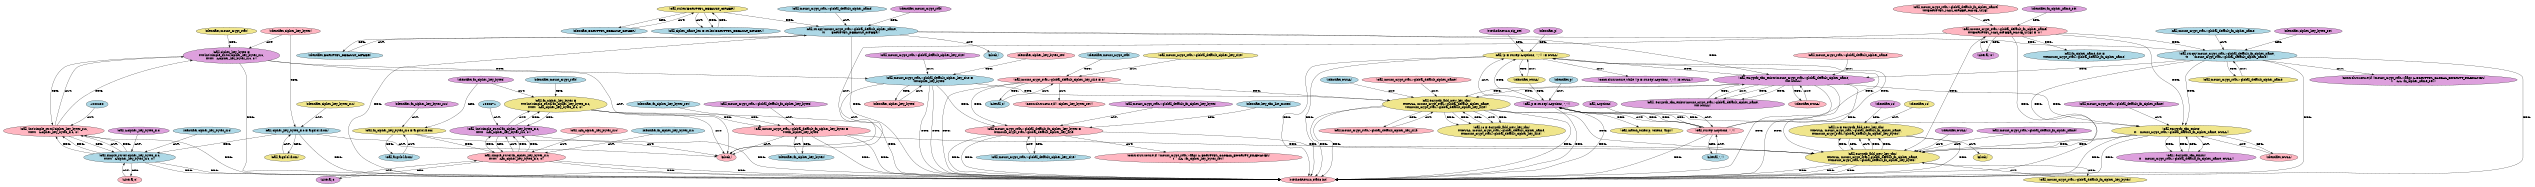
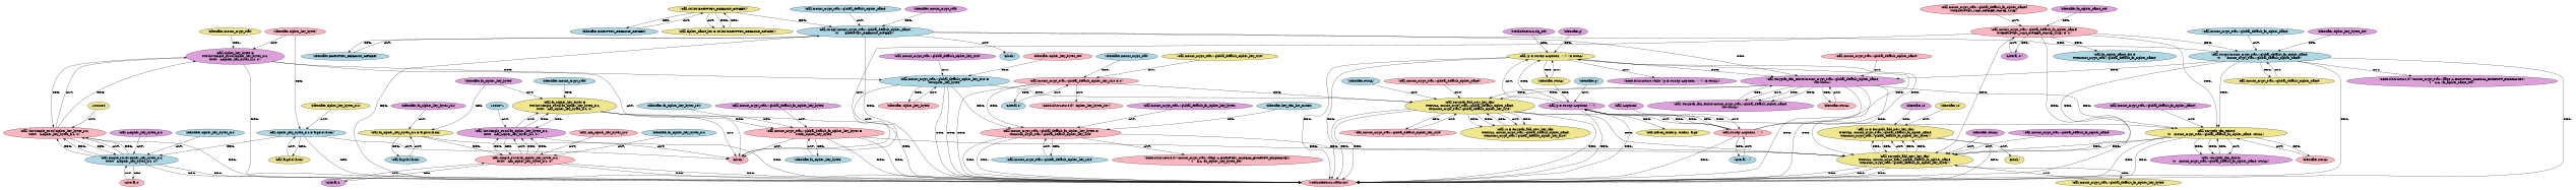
  digraph {
    node [fillcolor=plum style=filled]
    n1 [fillcolor=khaki label="(Call,rc = ecryptfs_add_new_key_tfm(\n\t\t\tNULL, mount_crypt_stat->global_default_fn_cipher_name,\n\t\t\tmount_crypt_stat->global_default_fn_cipher_key_bytes))"]
    n2 [fillcolor=khaki label="(Call,ecryptfs_add_new_key_tfm(\n\t\t\tNULL, mount_crypt_stat->global_default_fn_cipher_name,\n\t\t\tmount_crypt_stat->global_default_fn_cipher_key_bytes))"]
    n3 [fillcolor=khaki label="(Block,)"]
    n4 [fillcolor=lightpink label="(MethodReturn,static int)"]
    n5 [fillcolor=khaki label="(Call,mount_crypt_stat->global_default_fn_cipher_key_bytes)"]
    n6 [fillcolor=khaki label="(Call,ecryptfs_tfm_exists(\n\t\t    mount_crypt_stat->global_default_fn_cipher_name, NULL))"]
    n7 [fillcolor=lightpink label="(Identifier,NULL)"]
    n8 [label="(Call,!ecryptfs_tfm_exists(\n\t\t    mount_crypt_stat->global_default_fn_cipher_name, NULL))"]
    n9 [fillcolor=lightpink label="(Call,mount_crypt_stat->global_default_fn_cipher_name[\n\t\t\t\tECRYPTFS_MAX_CIPHER_NAME_SIZE] = '\0')"]
    n10 [fillcolor=lightblue label="(Call,strcpy(mount_crypt_stat->global_default_fn_cipher_name,\n\t\t       mount_crypt_stat->global_default_cipher_name))"]
    n11 [label="(Literal,'\0')"]
    n12 [fillcolor=lightpink label="(Block,)"]
    n13 [fillcolor=lightblue label="(Call,fn_cipher_name_dst =\n\t\t\t\tmount_crypt_stat->global_default_fn_cipher_name)"]
    n14 [label="(Call,ecryptfs_tfm_exists(mount_crypt_stat->global_default_cipher_name,\n\t\t\t\t NULL))"]
    n15 [label="(ControlStructure,if ((mount_crypt_stat->flags & ECRYPTFS_GLOBAL_ENCRYPT_FILENAMES)\n\t    && !fn_cipher_name_set))"]
    n16 [fillcolor=khaki label="(Call,mount_crypt_stat->global_default_cipher_name)"]
    n17 [fillcolor=khaki label="(Call,ecryptfs_add_new_key_tfm(\n\t\t\tNULL, mount_crypt_stat->global_default_cipher_name,\n\t\t\tmount_crypt_stat->global_default_cipher_key_size))"]
    n18 [label="(Call,!ecryptfs_tfm_exists(mount_crypt_stat->global_default_cipher_name,\n\t\t\t\t NULL))"]
    n19 [fillcolor=lightpink label="(Identifier,NULL)"]
    n20 [fillcolor=lightblue label="(Call,strcpy(mount_crypt_stat->global_default_cipher_name,\n\t\t       ECRYPTFS_DEFAULT_CIPHER))"]
    n21 [fillcolor=lightblue label="(Identifier,ECRYPTFS_DEFAULT_CIPHER)"]
    n22 [fillcolor=lightblue label="(Block,)"]
    n23 [fillcolor=khaki label="(Call,strlen(ECRYPTFS_DEFAULT_CIPHER))"]
    n24 [fillcolor=lightblue label="(Identifier,ECRYPTFS_DEFAULT_CIPHER)"]
-   n25 [fillcolor=lightblue label="(Call,cipher_name_len = strlen(ECRYPTFS_DEFAULT_CIPHER))"]
+   n25 [fillcolor=khaki label="(Call,cipher_name_len = strlen(ECRYPTFS_DEFAULT_CIPHER))"]
    n26 [fillcolor=lightpink label="(Call,mount_crypt_stat->global_default_cipher_key_size)"]
    n27 [fillcolor=khaki label="(Call,rc = ecryptfs_add_new_key_tfm(\n\t\t\tNULL, mount_crypt_stat->global_default_cipher_name,\n\t\t\tmount_crypt_stat->global_default_cipher_key_size))"]
    n28 [fillcolor=khaki label="(Call,(p = strsep(&options, \",\")) != NULL)"]
    n29 [label="(ControlStructure,while ((p = strsep(&options, \",\")) != NULL))"]
    n30 [fillcolor=khaki label="(Identifier,NULL)"]
    n31 [label="(Call,p = strsep(&options, \",\"))"]
    n32 [fillcolor=lightpink label="(Call,strsep(&options, \",\"))"]
    n33 [fillcolor=khaki label="(Call,match_token(p, tokens, args))"]
    n34 [fillcolor=lightblue label="(Literal,\",\")"]
    n35 [fillcolor=lightpink label="(Call,mount_crypt_stat->global_default_cipher_key_size = 0)"]
    n36 [fillcolor=lightpink label="(Call,mount_crypt_stat->global_default_fn_cipher_key_bytes =\n\t\t\tmount_crypt_stat->global_default_cipher_key_size)"]
    n37 [fillcolor=lightpink label="(ControlStructure,if (!cipher_key_bytes_set))"]
    n38 [fillcolor=lightblue label="(Literal,0)"]
    n39 [fillcolor=lightpink label="(ControlStructure,if ((mount_crypt_stat->flags & ECRYPTFS_GLOBAL_ENCRYPT_FILENAMES)\n\t    && !fn_cipher_key_bytes_set))"]
    n40 [fillcolor=lightblue label="(Call,mount_crypt_stat->global_default_cipher_key_size)"]
    n41 [fillcolor=lightblue label="(Call,mount_crypt_stat->global_default_cipher_key_size =\n\t\t\t\tcipher_key_bytes)"]
    n42 [fillcolor=lightpink label="(Identifier,cipher_key_bytes)"]
    n43 [label="(Call,cipher_key_bytes =\n\t\t\t\t(int)simple_strtol(cipher_key_bytes_src,\n\t\t\t\t\t\t   &cipher_key_bytes_src, 0))"]
    n44 [fillcolor=lightpink label="(Call,(int)simple_strtol(cipher_key_bytes_src,\n\t\t\t\t\t\t   &cipher_key_bytes_src, 0))"]
    n45 [fillcolor=lightblue label="(Call,simple_strtol(cipher_key_bytes_src,\n\t\t\t\t\t\t   &cipher_key_bytes_src, 0))"]
    n46 [fillcolor=lightpink label="(Literal,0)"]
    n47 [fillcolor=lightblue label="(Call,cipher_key_bytes_src = args[0].from)"]
    n48 [fillcolor=khaki label="(Call,args[0].from)"]
    n49 [fillcolor=lightpink label="(Call,mount_crypt_stat->global_default_fn_cipher_key_bytes =\n\t\t\t\tfn_cipher_key_bytes)"]
    n50 [fillcolor=lightblue label="(Identifier,fn_cipher_key_bytes)"]
    n51 [fillcolor=khaki label="(Call,fn_cipher_key_bytes =\n\t\t\t\t(int)simple_strtol(fn_cipher_key_bytes_src,\n\t\t\t\t\t\t   &fn_cipher_key_bytes_src, 0))"]
    n52 [label="(Call,(int)simple_strtol(fn_cipher_key_bytes_src,\n\t\t\t\t\t\t   &fn_cipher_key_bytes_src, 0))"]
    n53 [fillcolor=lightpink label="(Call,simple_strtol(fn_cipher_key_bytes_src,\n\t\t\t\t\t\t   &fn_cipher_key_bytes_src, 0))"]
    n54 [label="(Literal,0)"]
    n55 [fillcolor=khaki label="(Call,fn_cipher_key_bytes_src = args[0].from)"]
    n56 [fillcolor=lightblue label="(Call,args[0].from)"]
    n57 [fillcolor=khaki label="(Call,mount_crypt_stat->global_default_cipher_key_size)"]
    n58 [label="(MethodReturn,sig_set)"]
    n59 [fillcolor=lightpink label="(Call,&fn_cipher_key_bytes_src)"]
    n60 [fillcolor=lightpink label="(Identifier,cipher_key_bytes)"]
    n61 [fillcolor=lightblue label="(Identifier,fn_cipher_key_bytes_set)"]
    n62 [fillcolor=lightblue label="(Call,mount_crypt_stat->global_default_fn_cipher_name)"]
    n63 [label="(Call,&cipher_key_bytes_src)"]
    n64 [fillcolor=lightpink label="(Call,mount_crypt_stat->global_default_cipher_name)"]
    n65 [fillcolor=lightpink label="(Call,mount_crypt_stat->global_default_fn_cipher_name[\n\t\t\t\tECRYPTFS_MAX_CIPHER_NAME_SIZE])"]
    n66 [fillcolor=lightblue label="(Call,mount_crypt_stat->global_default_cipher_name)"]
    n67 [fillcolor=lightblue label="(Identifier,mount_crypt_stat)"]
    n68 [fillcolor=lightblue label="(Identifier,fn_cipher_key_bytes_src)"]
    n69 [fillcolor=lightblue label="(Identifier,p)"]
    n70 [label="(Identifier,fn_cipher_key_bytes)"]
    n71 [label="(Call,&options)"]
    n72 [fillcolor=khaki label="(Identifier,cipher_key_bytes_src)"]
    n73 [label="(Call,mount_crypt_stat->global_default_cipher_key_size)"]
    n74 [fillcolor=lightblue label="(Identifier,cipher_key_bytes_src)"]
    n75 [fillcolor=lightpink label="(Identifier,cipher_key_bytes_set)"]
    n76 [label="(Identifier,NULL)"]
    n77 [label="(Call,mount_crypt_stat->global_default_fn_cipher_key_bytes)"]
    n78 [label="(Identifier,mount_crypt_stat)"]
    n79 [fillcolor=lightblue label="(Identifier,NULL)"]
    n80 [fillcolor=lightblue label="(Identifier,mount_crypt_stat)"]
    n81 [label="(Call,mount_crypt_stat->global_default_fn_cipher_name)"]
    n82 [label="(Identifier,cipher_key_bytes_set)"]
    n83 [fillcolor=khaki label="(Identifier,rc)"]
    n84 [label="(Identifier,fn_cipher_key_bytes_src)"]
    n85 [label="(Call,mount_crypt_stat->global_default_fn_cipher_key_bytes)"]
    n86 [fillcolor=lightblue label="(Identifier,key_tfm_list_mutex)"]
    n87 [label="(Identifier,fn_cipher_name_set)"]
    n88 [label="(Call,mount_crypt_stat->global_default_fn_cipher_name)"]
    n89 [label="(Identifier,rc)"]
    n90 [label="(Identifier,p)"]
    n91 [fillcolor=khaki label="(Identifier,mount_crypt_stat)"]
    n92 [fillcolor=lightpink label="(Call,mount_crypt_stat->global_default_cipher_name)"]
-   1000250 [fillcolor=lightblue]
+   1000250 [fillcolor=khaki]
    n94 [fillcolor=lightblue label=1000371]
    n1 -> n2 [label="CFG: "]
    n1 -> n3 [label="AST: "]
    n1 -> n4 [label="DDG: "]
    n2 -> n1 [label="AST: "]
    n2 -> n1 [label="DDG: "]
    n2 -> n1 [label="DDG: "]
    n2 -> n1 [label="DDG: "]
    n2 -> n4 [label="DDG: "]
    n2 -> n4 [label="DDG: "]
    n2 -> n4 [label="DDG: "]
    n2 -> n5 [label="CFG: "]
    n5 -> n2 [label="AST: "]
    n6 -> n2 [label="DDG: "]
    n6 -> n2 [label="DDG: "]
    n6 -> n4 [label="DDG: "]
    n6 -> n4 [label="DDG: "]
    n6 -> n7 [label="CFG: "]
    n6 -> n8 [label="AST: "]
    n6 -> n8 [label="DDG: "]
    n6 -> n8 [label="DDG: "]
    n7 -> n6 [label="AST: "]
    n8 -> n6 [label="CFG: "]
    n9 -> n2 [label="DDG: "]
    n9 -> n4 [label="DDG: "]
    n9 -> n6 [label="DDG: "]
    n9 -> n10 [label="DDG: "]
    n9 -> n11 [label="CFG: "]
    n9 -> n12 [label="AST: "]
    n9 -> n13 [label="DDG: "]
    n10 -> n2 [label="DDG: "]
    n10 -> n4 [label="DDG: "]
    n10 -> n4 [label="DDG: "]
    n10 -> n6 [label="DDG: "]
    n10 -> n14 [label="DDG: "]
    n10 -> n15 [label="AST: "]
    n10 -> n16 [label="CFG: "]
    n11 -> n9 [label="AST: "]
    n14 -> n2 [label="DDG: "]
    n14 -> n4 [label="DDG: "]
    n14 -> n4 [label="DDG: "]
    n14 -> n6 [label="DDG: "]
    n14 -> n17 [label="DDG: "]
    n14 -> n17 [label="DDG: "]
    n14 -> n18 [label="AST: "]
    n14 -> n18 [label="DDG: "]
    n14 -> n18 [label="DDG: "]
    n14 -> n19 [label="CFG: "]
    n16 -> n10 [label="AST: "]
    n17 -> n2 [label="DDG: "]
    n17 -> n4 [label="DDG: "]
    n17 -> n4 [label="DDG: "]
    n17 -> n4 [label="DDG: "]
    n17 -> n6 [label="DDG: "]
    n17 -> n26 [label="CFG: "]
    n17 -> n27 [label="AST: "]
    n17 -> n27 [label="DDG: "]
    n17 -> n27 [label="DDG: "]
    n17 -> n27 [label="DDG: "]
    n18 -> n14 [label="CFG: "]
    n19 -> n14 [label="AST: "]
    n20 -> n4 [label="DDG: "]
    n20 -> n4 [label="DDG: "]
    n20 -> n10 [label="DDG: "]
    n20 -> n14 [label="DDG: "]
    n20 -> n21 [label="CFG: "]
    n20 -> n22 [label="AST: "]
    n21 -> n20 [label="AST: "]
    n23 -> n20 [label="DDG: "]
    n23 -> n24 [label="CFG: "]
    n23 -> n25 [label="AST: "]
    n23 -> n25 [label="DDG: "]
    n24 -> n23 [label="AST: "]
    n25 -> n23 [label="CFG: "]
    n26 -> n17 [label="AST: "]
    n27 -> n17 [label="CFG: "]
    n28 -> n4 [label="DDG: "]
    n28 -> n4 [label="DDG: "]
    n28 -> n14 [label="DDG: "]
    n28 -> n29 [label="AST: "]
    n28 -> n30 [label="CFG: "]
    n30 -> n28 [label="AST: "]
    n30 -> n31 [label="CFG: "]
    n31 -> n4 [label="DDG: "]
    n31 -> n4 [label="DDG: "]
    n31 -> n28 [label="AST: "]
    n31 -> n28 [label="DDG: "]
    n31 -> n32 [label="CFG: "]
    n31 -> n33 [label="DDG: "]
    n32 -> n4 [label="DDG: "]
    n32 -> n28 [label="DDG: "]
    n32 -> n28 [label="DDG: "]
    n32 -> n31 [label="AST: "]
    n32 -> n31 [label="DDG: "]
    n32 -> n31 [label="DDG: "]
    n32 -> n34 [label="CFG: "]
    n34 -> n32 [label="AST: "]
    n35 -> n4 [label="DDG: "]
    n35 -> n17 [label="DDG: "]
    n35 -> n36 [label="DDG: "]
    n35 -> n37 [label="AST: "]
    n35 -> n38 [label="CFG: "]
    n36 -> n2 [label="DDG: "]
    n36 -> n4 [label="DDG: "]
    n36 -> n4 [label="DDG: "]
    n36 -> n39 [label="AST: "]
    n36 -> n40 [label="CFG: "]
    n38 -> n35 [label="AST: "]
    n40 -> n36 [label="AST: "]
    n41 -> n4 [label="DDG: "]
    n41 -> n4 [label="DDG: "]
    n41 -> n12 [label="AST: "]
    n41 -> n17 [label="DDG: "]
    n41 -> n36 [label="DDG: "]
    n41 -> n42 [label="CFG: "]
    n42 -> n41 [label="AST: "]
    n43 -> n4 [label="DDG: "]
    n43 -> n12 [label="AST: "]
    n43 -> n41 [label="DDG: "]
    n43 -> n44 [label="CFG: "]
    n44 -> n4 [label="DDG: "]
    n44 -> n43 [label="AST: "]
    n44 -> n43 [label="DDG: "]
    n44 -> n45 [label="CFG: "]
    n45 -> n4 [label="DDG: "]
    n45 -> n4 [label="DDG: "]
    n45 -> n44 [label="AST: "]
    n45 -> n44 [label="DDG: "]
    n45 -> n44 [label="DDG: "]
    n45 -> n44 [label="DDG: "]
    n45 -> n46 [label="CFG: "]
    n46 -> n45 [label="AST: "]
-   n47 -> n4 [label="DDG: "]
+   n47 -> n4 [label="CFG: "]
    n47 -> n12 [label="AST: "]
    n47 -> n45 [label="DDG: "]
    n47 -> n48 [label="CFG: "]
    n48 -> n47 [label="AST: "]
    n49 -> n2 [label="DDG: "]
    n49 -> n4 [label="DDG: "]
    n49 -> n4 [label="DDG: "]
    n49 -> n12 [label="AST: "]
    n49 -> n50 [label="CFG: "]
    n50 -> n49 [label="AST: "]
    n51 -> n4 [label="DDG: "]
    n51 -> n12 [label="AST: "]
    n51 -> n49 [label="DDG: "]
    n51 -> n52 [label="CFG: "]
    n52 -> n4 [label="DDG: "]
    n52 -> n51 [label="AST: "]
    n52 -> n51 [label="DDG: "]
    n52 -> n53 [label="CFG: "]
    n53 -> n4 [label="DDG: "]
    n53 -> n4 [label="DDG: "]
    n53 -> n52 [label="AST: "]
    n53 -> n52 [label="DDG: "]
    n53 -> n52 [label="DDG: "]
    n53 -> n52 [label="DDG: "]
    n53 -> n54 [label="CFG: "]
    n54 -> n53 [label="AST: "]
    n55 -> n12 [label="AST: "]
    n55 -> n53 [label="DDG: "]
    n55 -> n56 [label="CFG: "]
    n56 -> n55 [label="AST: "]
    n57 -> n35 [label="AST: "]
    n58 -> n28 [label="CFG: "]
    n59 -> n53 [label="AST: "]
    n60 -> n43 [label="AST: "]
    n60 -> n47 [label="CFG: "]
    n61 -> n49 [label="CFG: "]
    n62 -> n10 [label="AST: "]
    n63 -> n45 [label="AST: "]
    n64 -> n17 [label="AST: "]
    n65 -> n9 [label="AST: "]
    n66 -> n20 [label="AST: "]
    n67 -> n51 [label="CFG: "]
    n68 -> n53 [label="AST: "]
    n69 -> n31 [label="AST: "]
    n70 -> n51 [label="AST: "]
    n70 -> n55 [label="CFG: "]
    n71 -> n32 [label="AST: "]
    n72 -> n47 [label="AST: "]
    n73 -> n41 [label="AST: "]
    n74 -> n45 [label="AST: "]
    n75 -> n41 [label="CFG: "]
    n76 -> n2 [label="AST: "]
    n77 -> n49 [label="AST: "]
    n78 -> n20 [label="CFG: "]
    n79 -> n17 [label="AST: "]
    n80 -> n35 [label="CFG: "]
    n81 -> n2 [label="AST: "]
    n82 -> n10 [label="CFG: "]
    n83 -> n1 [label="AST: "]
    n84 -> n55 [label="AST: "]
    n85 -> n36 [label="AST: "]
    n86 -> n36 [label="CFG: "]
    n87 -> n9 [label="CFG: "]
    n88 -> n6 [label="AST: "]
    n89 -> n1 [label="CFG: "]
    n90 -> n28 [label="CFG: "]
    n91 -> n43 [label="CFG: "]
    n92 -> n14 [label="AST: "]
    1000250 -> n44 [label="AST: "]
    n94 -> n52 [label="AST: "]
  }
